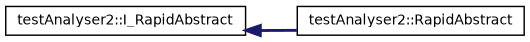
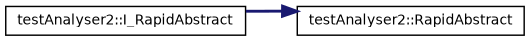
  digraph {
    rankdir=LR
    node [color=black fillcolor=white fontname=Helvetica fontsize=10 shape=record style=filled]
    n1 [height=0.2 label="testAnalyser2::I_RapidAbstract" width=0.4]
    n2 [height=0.2 label="testAnalyser2::RapidAbstract" width=0.4]
-   n1 -> n2 [color=midnightblue dir=back fontname=Helvetica fontsize=10 labelfontname=Helvetica labelfontsize=10 style=bold]
+   n2 -> n1 [color=midnightblue dir=back fontname=Helvetica fontsize=10 labelfontname=Helvetica labelfontsize=10 style=bold]
  }
